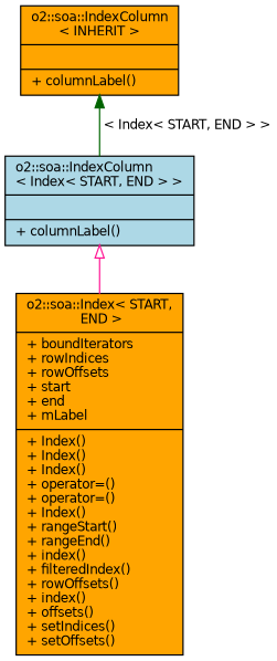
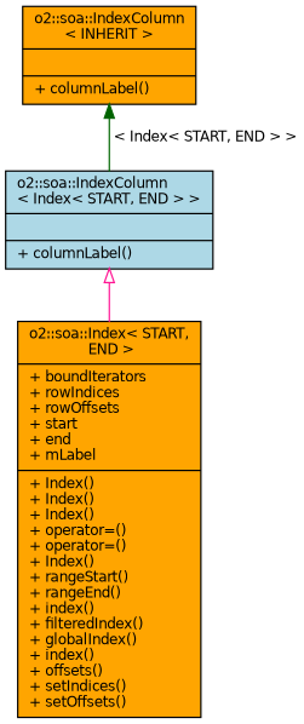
  digraph {
    node [color=black fillcolor=orange fontname=Helvetica fontsize=10 shape=record style=filled]
    edge [dir=back fontname=Helvetica fontsize=10 labelfontname=Helvetica labelfontsize=10 style=solid]
    n1 [fontcolor=black height=0.2 label="{o2::soa::IndexColumn\l\< INHERIT \>\n||+ columnLabel()\l}" width=0.4]
    n2 [height=0.2 label="{o2::soa::IndexColumn\l\< Index\< START, END \> \>\n||+ columnLabel()\l}" width=0.4 fillcolor=lightblue]
-   n3 [height=0.2 label="{o2::soa::Index\< START,\l END \>\n|+ boundIterators\l+ rowIndices\l+ rowOffsets\l+ start\l+ end\l+ mLabel\l|+ Index()\l+ Index()\l+ Index()\l+ operator=()\l+ operator=()\l+ Index()\l+ rangeStart()\l+ rangeEnd()\l+ index()\l+ filteredIndex()\l+ rowOffsets()\l+ index()\l+ offsets()\l+ setIndices()\l+ setOffsets()\l}" width=0.4]
+   n3 [height=0.2 label="{o2::soa::Index\< START,\l END \>\n|+ boundIterators\l+ rowIndices\l+ rowOffsets\l+ start\l+ end\l+ mLabel\l|+ Index()\l+ Index()\l+ Index()\l+ operator=()\l+ operator=()\l+ Index()\l+ rangeStart()\l+ rangeEnd()\l+ index()\l+ filteredIndex()\l+ globalIndex()\l+ index()\l+ offsets()\l+ setIndices()\l+ setOffsets()\l}" width=0.4]
    n1 -> n2 [color=darkgreen label=" \< Index\< START, END \> \>"]
    n2 -> n3 [arrowtail=onormal color=deeppink]
  }
